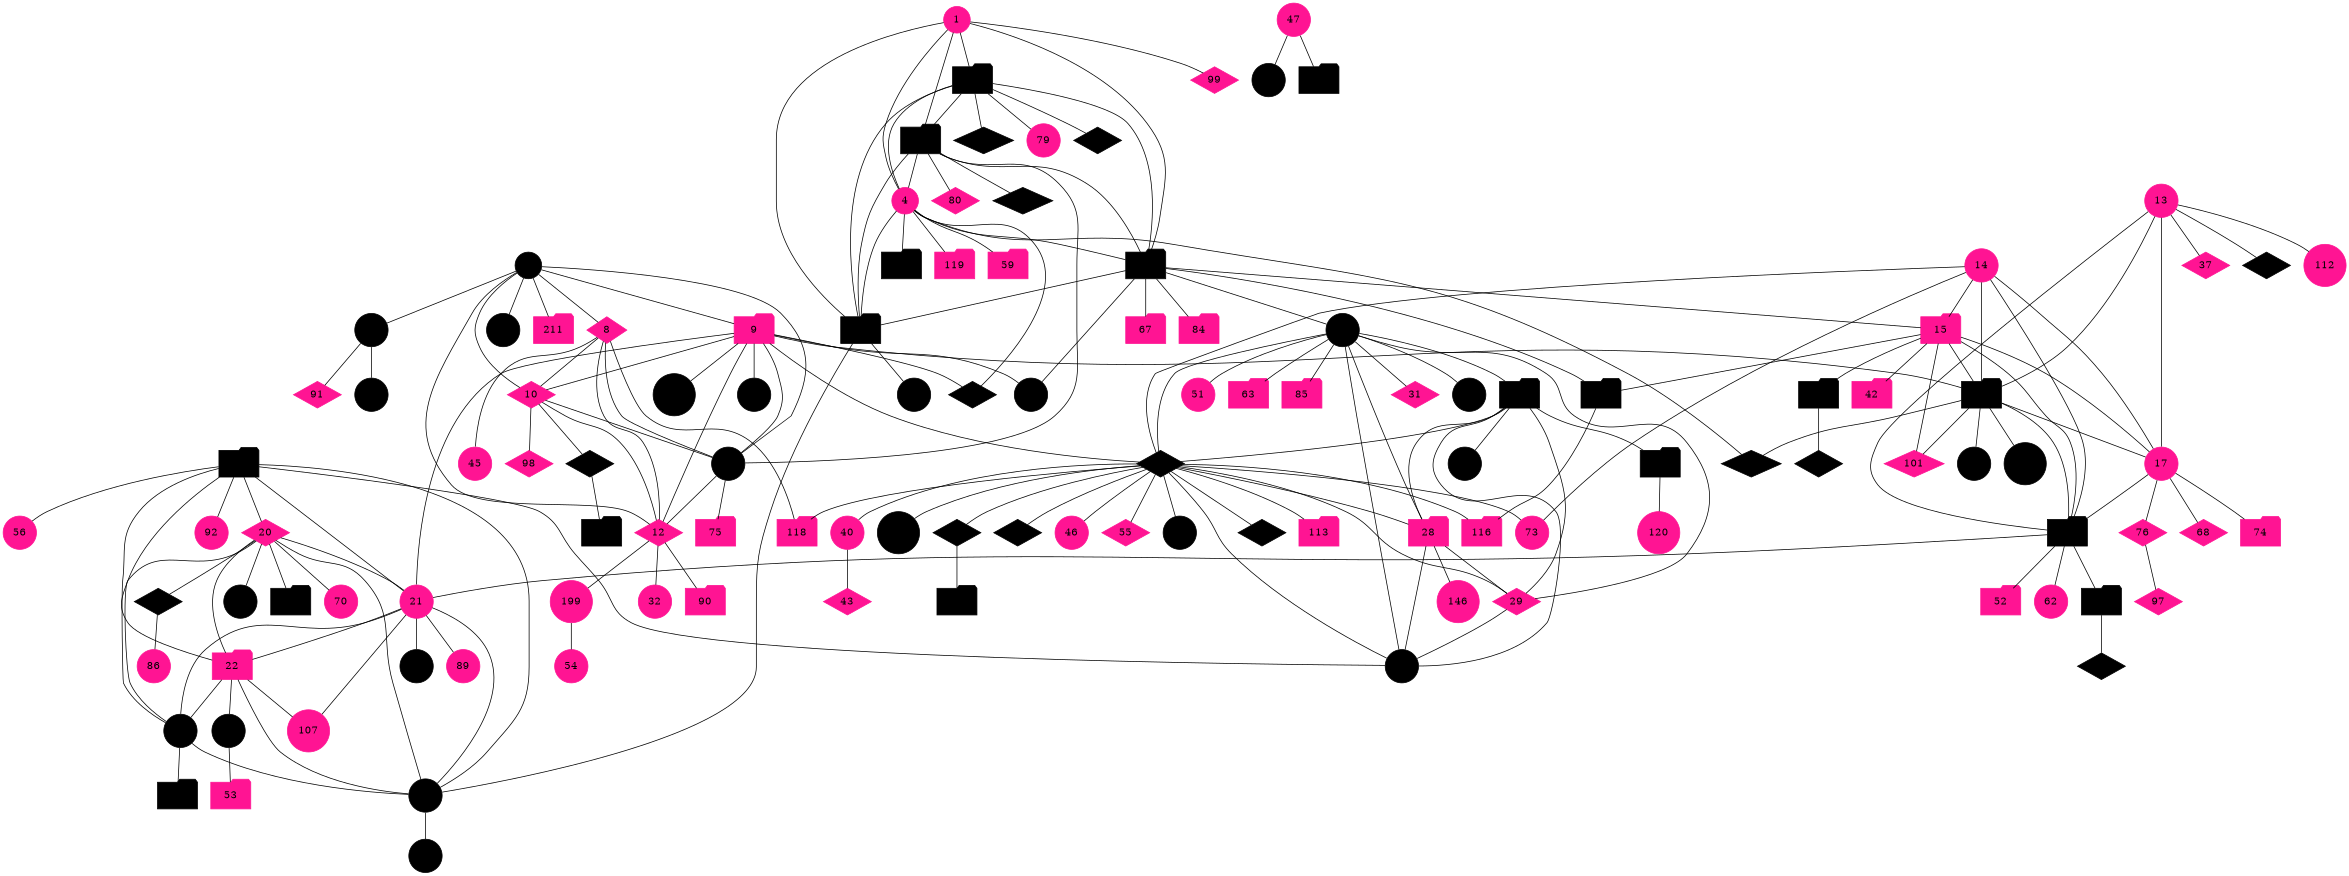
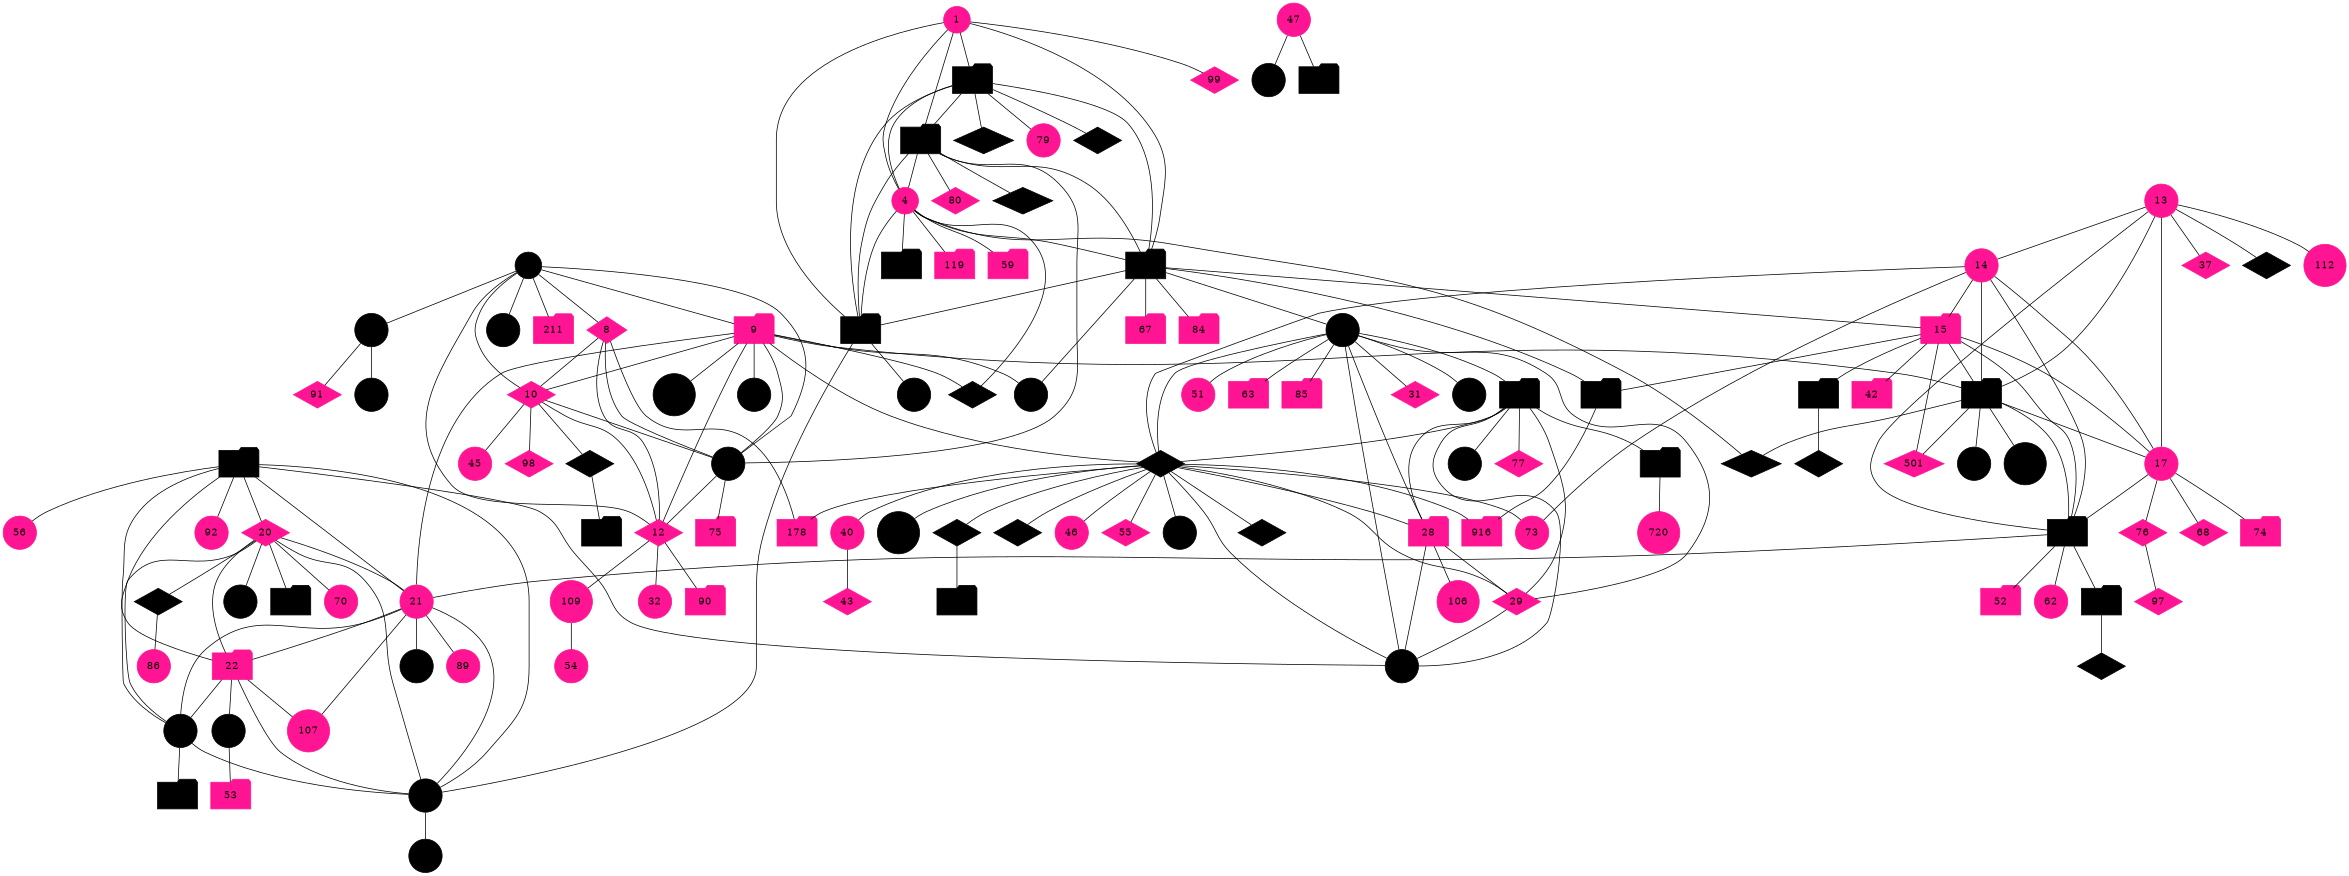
  graph {
    node [color=deeppink shape=circle style=filled]
    2 [color=black shape=folder]
    1
    3 [color=black shape=folder]
    4
    5 [color=black shape=folder]
    6 [color=black shape=folder]
    99 [shape=diamond]
    79
    96 [color=black shape=diamond]
    102 [color=black shape=diamond]
    11 [color=black]
    80 [shape=diamond]
    104 [color=black shape=diamond]
    50 [color=black shape=diamond]
    59 [shape=folder]
    103 [color=black shape=diamond]
    105 [color=black shape=folder]
    119 [shape=folder]
    15 [shape=folder]
    25 [color=black]
    58 [color=black shape=folder]
    67 [shape=folder]
    71 [color=black]
    84 [shape=folder]
    24 [color=black]
    94 [color=black]
    12 [shape=diamond]
    75 [shape=folder]
    16 [color=black shape=folder]
    17
    18 [color=black shape=folder]
    36 [color=black shape=folder]
    42 [shape=folder]
    27 [color=black shape=diamond]
    30 [color=black]
    26 [color=black shape=folder]
    28 [shape=folder]
    29 [shape=diamond]
    31 [shape=diamond]
    49 [color=black]
    51
    63 [shape=folder]
    85 [shape=folder]
-   116 [shape=folder]
+   116 [shape=folder label=916]
    65 [color=black]
    7 [color=black]
    8 [shape=diamond]
    9 [shape=folder]
    10 [shape=diamond]
    33 [color=black]
    41 [color=black]
    n52 [label=211 shape=folder]
    45
-   118 [shape=folder]
+   118 [shape=folder label=178]
    21
    72 [color=black]
    114 [color=black]
    48 [color=black shape=diamond]
    98 [shape=diamond]
    32
    90 [shape=folder]
-   109 [label=199]
+   109
    87 [color=black]
    91 [shape=diamond]
    78 [color=black]
-   101 [shape=diamond]
+   101 [shape=diamond label=501]
    108 [color=black]
    22 [shape=folder]
    23 [color=black]
    88 [color=black]
    89
    107
    73
    35 [color=black shape=diamond]
    40
    46
    55 [shape=diamond]
    60 [color=black shape=diamond]
    61 [color=black]
    82 [color=black shape=diamond]
-   113 [shape=folder]
    115 [color=black]
    100 [color=black shape=folder]
    54
    13
    14
    37 [shape=diamond]
    81 [color=black shape=diamond]
    112
    68 [shape=diamond]
    74 [shape=folder]
    76 [shape=diamond]
    34 [color=black shape=folder]
    52 [shape=folder]
    62
    95 [color=black shape=diamond]
    97 [shape=diamond]
    57 [color=black shape=diamond]
    19 [color=black shape=folder]
    20 [shape=diamond]
    56
    92
    38 [color=black]
    70
    83 [color=black shape=diamond]
    110 [color=black shape=folder]
    39 [color=black]
    66 [color=black shape=folder]
    86
    53 [shape=folder]
    93 [color=black]
    47
    117 [color=black shape=folder]
    44 [color=black shape=folder]
    69 [color=black]
-   106 [label=146]
-   120
+   77 [shape=diamond]
+   106
+   120 [label=720]
    43 [shape=diamond]
    64 [color=black shape=folder]
    2 -- 3
    2 -- 4
    2 -- 5
    2 -- 6
    2 -- 79
    2 -- 96
    2 -- 102
    1 -- 2
    1 -- 3
    1 -- 4
    1 -- 5
    1 -- 6
    1 -- 99
    3 -- 4
    3 -- 5
    3 -- 6
    3 -- 11
    3 -- 80
    3 -- 104
    4 -- 5
    4 -- 6
    4 -- 50
    4 -- 59
    4 -- 103
    4 -- 105
    4 -- 119
    5 -- 6
    5 -- 15
    5 -- 25
    5 -- 58
    5 -- 67
    5 -- 71
    5 -- 84
    6 -- 24
    6 -- 94
    11 -- 12
    11 -- 75
    15 -- 58
    15 -- 16
    15 -- 17
    15 -- 18
    15 -- 36
    15 -- 42
    25 -- 27
    25 -- 30
    25 -- 26
    25 -- 28
    25 -- 29
    25 -- 31
    25 -- 49
    25 -- 51
    25 -- 63
    25 -- 85
    58 -- 116
    24 -- 65
    12 -- 32
    12 -- 90
    12 -- 109
    16 -- 103
    16 -- 17
    16 -- 18
    16 -- 78
    16 -- 101
    16 -- 108
    17 -- 18
    17 -- 68
    17 -- 74
    17 -- 76
    18 -- 21
    18 -- 34
    18 -- 52
    18 -- 62
    36 -- 95
    27 -- 30
    27 -- 28
    27 -- 29
    27 -- 116
    27 -- 118
    27 -- 73
    27 -- 35
    27 -- 40
    27 -- 46
    27 -- 55
    27 -- 60
    27 -- 61
    27 -- 82
-   27 -- 113
    27 -- 115
    26 -- 27
    26 -- 30
    26 -- 28
    26 -- 29
    26 -- 44
    26 -- 69
+   26 -- 77
    28 -- 30
    28 -- 29
    28 -- 106
    29 -- 30
    7 -- 11
    7 -- 12
    7 -- 8
    7 -- 9
    7 -- 10
    7 -- 33
    7 -- 41
    7 -- n52
    8 -- 11
    8 -- 12
    8 -- 10
-   8 -- 45
+   10 -- 45
    8 -- 118
    9 -- 11
    9 -- 50
    9 -- 71
    9 -- 12
    9 -- 16
    9 -- 27
    9 -- 10
    9 -- 21
    9 -- 72
    9 -- 114
    10 -- 11
    10 -- 12
    10 -- 48
    10 -- 98
    33 -- 87
    33 -- 91
    21 -- 24
    21 -- 22
    21 -- 23
    21 -- 88
    21 -- 89
    21 -- 107
    48 -- 100
    109 -- 54
    101 -- 15
    22 -- 24
    22 -- 23
    22 -- 107
    22 -- 39
    23 -- 24
    23 -- 66
    40 -- 43
    60 -- 64
    13 -- 16
    13 -- 17
    13 -- 18
+   13 -- 14
    13 -- 37
    13 -- 81
    13 -- 112
    14 -- 15
    14 -- 16
    14 -- 17
    14 -- 18
    14 -- 27
    14 -- 73
    76 -- 97
    34 -- 57
    19 -- 24
    19 -- 30
    19 -- 21
    19 -- 22
    19 -- 23
    19 -- 20
    19 -- 56
    19 -- 92
    20 -- 24
    20 -- 21
    20 -- 22
    20 -- 23
    20 -- 38
    20 -- 70
    20 -- 83
    20 -- 110
    83 -- 86
    39 -- 53
    47 -- 93
    47 -- 117
    44 -- 120
  }
